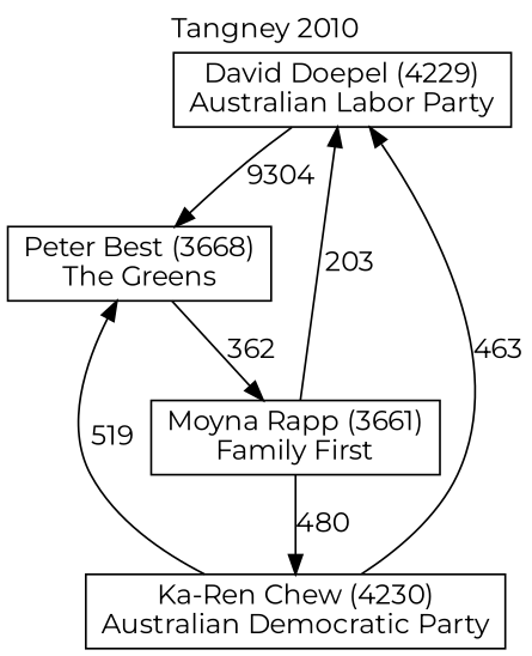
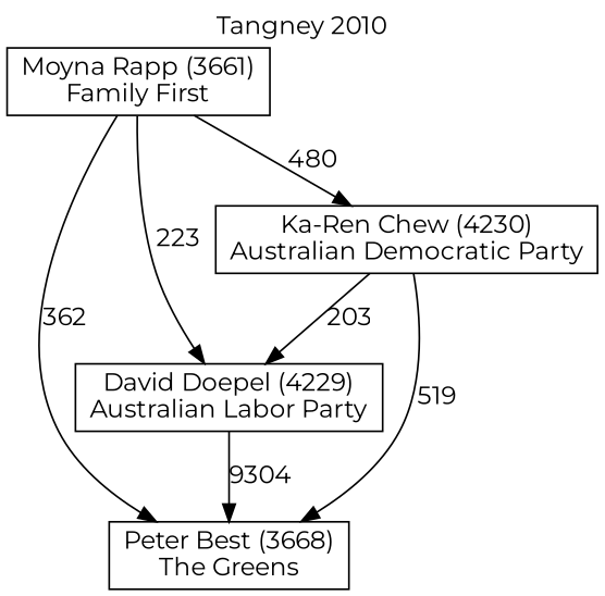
  digraph {
    fontname=Montserrat
    label="Tangney 2010"
    labelloc=t
    mclimit=10
    node [fontname=Montserrat shape=box]
    edge [fontname=Montserrat]
    n1 [label="David Doepel (4229)\nAustralian Labor Party"]
    n2 [label="Peter Best (3668)\nThe Greens"]
    n3 [label="Ka-Ren Chew (4230)\nAustralian Democratic Party"]
    n4 [label="Moyna Rapp (3661)\nFamily First"]
    n1 -> n2 [label=9304]
-   n3 -> n1 [label=463]
+   n3 -> n1 [label=203]
    n3 -> n2 [label=519]
-   n4 -> n1 [label=203]
-   n2 -> n4 [label=362]
+   n4 -> n1 [label=223]
+   n4 -> n2 [label=362]
    n4 -> n3 [label=480]
  }
